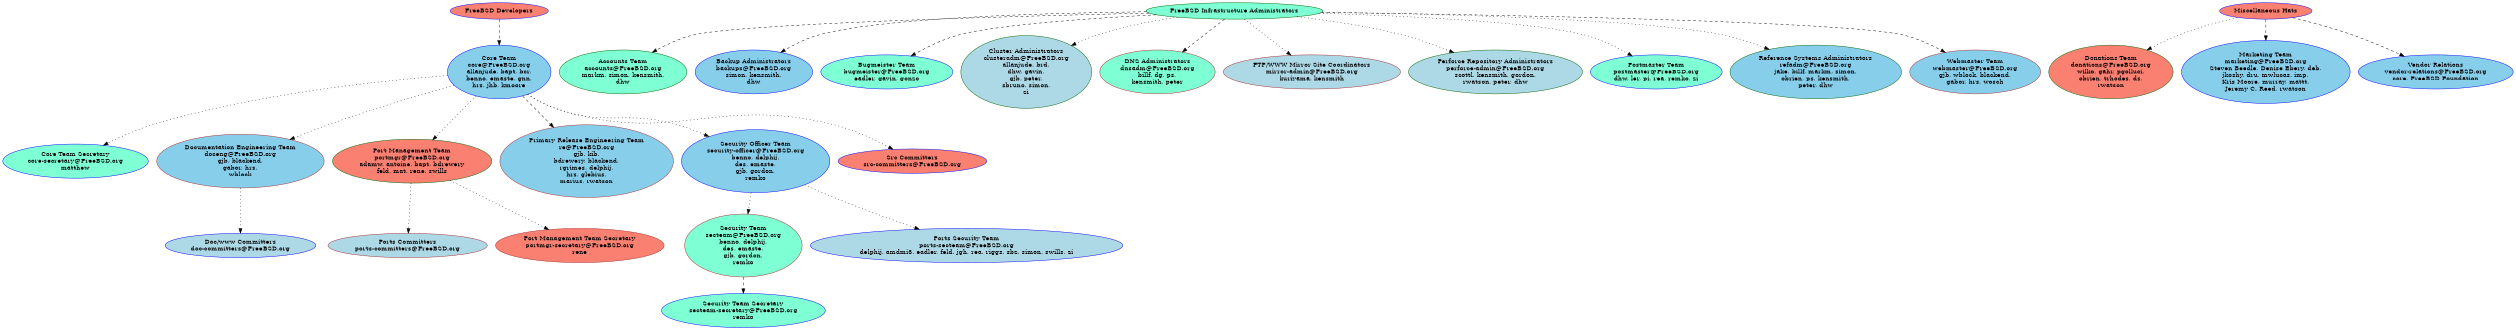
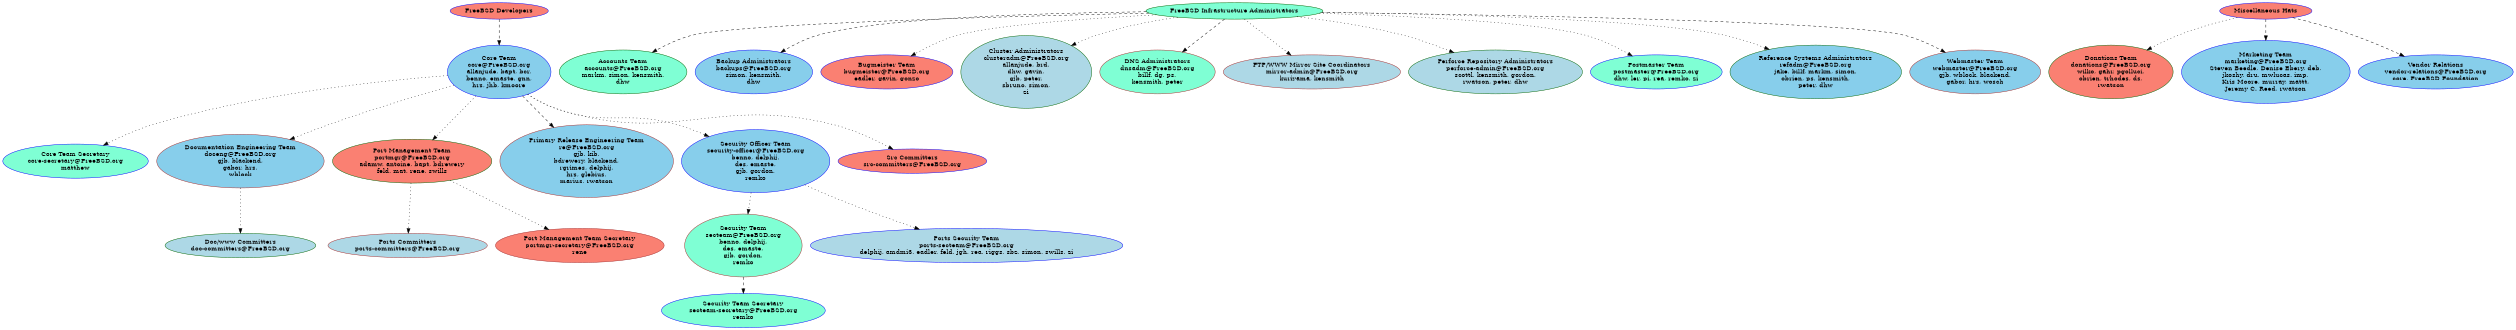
  digraph {
    node [bgcolor=black color=blue fillcolor=skyblue style=filled]
    edge [style=dotted]
    n1 [fillcolor=salmon label="FreeBSD Developers"]
    n2 [label="Core Team\ncore@FreeBSD.org\nallanjude, bapt, bcr,\nbenno, emaste, gnn,\nhrs, jhb, kmoore"]
    n3 [fillcolor=aquamarine label="Core Team Secretary\ncore-secretary@FreeBSD.org\nmatthew"]
    n4 [color=brown label="Documentation Engineering Team\ndoceng@FreeBSD.org\ngjb, blackend,\ngabor, hrs,\nwblock"]
    n5 [color=darkgreen fillcolor=salmon label="Port Management Team\nportmgr@FreeBSD.org\nadamw, antoine, bapt, bdrewery\nfeld, mat, rene, swills"]
    n6 [color=brown label="Primary Release Engineering Team\nre@FreeBSD.org\ngjb, kib,\nbdrewery, blackend,\nrgrimes, delphij,\nhrs, glebius,\nmarius, rwatson"]
    n7 [label="Security Officer Team\nsecurity-officer@FreeBSD.org\nbenno, delphij,\ndes, emaste,\ngjb, gordon,\nremko"]
    n8 [fillcolor=salmon label="Src Committers\nsrc-committers@FreeBSD.org"]
    n9 [color=darkgreen fillcolor=aquamarine label="FreeBSD Infrastructure Administrators"]
    n10 [color=darkgreen fillcolor=aquamarine label="Accounts Team\naccounts@FreeBSD.org\nmarkm, simon, kensmith,\ndhw"]
    n11 [label="Backup Administrators\nbackups@FreeBSD.org\nsimon, kensmith,\ndhw"]
-   n12 [fillcolor=aquamarine label="Bugmeister Team\nbugmeister@FreeBSD.org\neadler, gavin, gonzo"]
+   n12 [fillcolor=salmon label="Bugmeister Team\nbugmeister@FreeBSD.org\neadler, gavin, gonzo"]
    n13 [color=darkgreen fillcolor=lightblue label="Cluster Administrators\nclusteradm@FreeBSD.org\nallanjude, brd,\ndhw, gavin,\ngjb, peter,\nsbruno, simon,\nzi"]
    n14 [color=brown fillcolor=aquamarine label="DNS Administrators\ndnsadm@FreeBSD.org\nbillf, dg, ps,\nkensmith, peter"]
    n15 [color=brown fillcolor=lightblue label="FTP/WWW Mirror Site Coordinators\nmirror-admin@FreeBSD.org\nkuriyama, kensmith"]
    n16 [color=darkgreen fillcolor=lightblue label="Perforce Repository Administrators\nperforce-admin@FreeBSD.org\nscottl, kensmith, gordon,\nrwatson, peter, dhw"]
    n17 [fillcolor=aquamarine label="Postmaster Team\npostmaster@FreeBSD.org\ndhw, ler, pi, rea, remko, zi"]
    n18 [color=darkgreen label="Reference Systems Administrators\nrefadm@FreeBSD.org\njake, billf, markm, simon,\nobrien, ps, kensmith,\npeter, dhw"]
    n19 [color=brown label="Webmaster Team\nwebmaster@FreeBSD.org\ngjb, wblock, blackend,\ngabor, hrs, wosch"]
    n20 [fillcolor=salmon label="Miscellaneous Hats"]
    n21 [color=darkgreen fillcolor=salmon label="Donations Team\ndonations@FreeBSD.org\nwilko, gahr, pgolluci,\nobrien, trhodes, ds,\nrwatson"]
    n22 [label="Marketing Team\nmarketing@FreeBSD.org\nSteven Beedle, Denise Ebery, deb,\njkoshy, dru, mwlucas, imp,\nKris Moore, murray, mattt,\nJeremy C. Reed, rwatson"]
    n23 [label="Vendor Relations\nvendor-relations@FreeBSD.org\ncore, FreeBSD Foundation"]
-   n24 [fillcolor=lightblue label="Doc/www Committers\ndoc-committers@FreeBSD.org"]
+   n24 [color=darkgreen fillcolor=lightblue label="Doc/www Committers\ndoc-committers@FreeBSD.org"]
    n25 [color=brown fillcolor=lightblue label="Ports Committers\nports-committers@FreeBSD.org"]
    n26 [color=brown fillcolor=salmon label="Port Management Team Secretary\nportmgr-secretary@FreeBSD.org\nrene"]
    n27 [color=brown fillcolor=aquamarine label="Security Team\nsecteam@FreeBSD.org\nbenno, delphij,\ndes, emaste,\ngjb, gordon,\nremko"]
    n28 [fillcolor=lightblue label="Ports Security Team\nports-secteam@FreeBSD.org\ndelphij, amdmi3, eadler, feld, jgh, rea, riggs, sbz, simon, swills, zi"]
    n29 [fillcolor=aquamarine label="Security Team Secretary\nsecteam-secretary@FreeBSD.org\nremko"]
    n1 -> n2 [style=dashed]
    n2 -> n3
    n2 -> n4
    n2 -> n5
    n2 -> n6 [style=dashed]
    n2 -> n7
    n2 -> n8
    n4 -> n24
    n5 -> n25
    n5 -> n26
    n7 -> n27
    n7 -> n28
    n9 -> n10 [style=dashed]
    n9 -> n11 [style=dashed]
-   n9 -> n12 [style=dashed]
+   n9 -> n12
    n9 -> n13
    n9 -> n14 [style=dashed]
    n9 -> n15
    n9 -> n16
    n9 -> n17
    n9 -> n18
    n9 -> n19 [style=dashed]
    n20 -> n21
    n20 -> n22 [style=dashed]
    n20 -> n23 [style=dashed]
    n27 -> n29 [style=dashed]
  }
